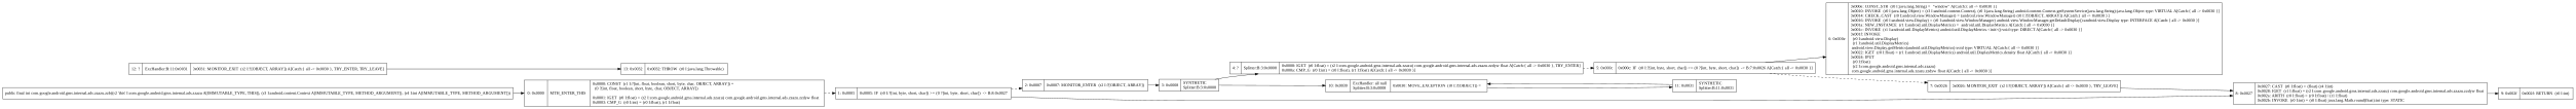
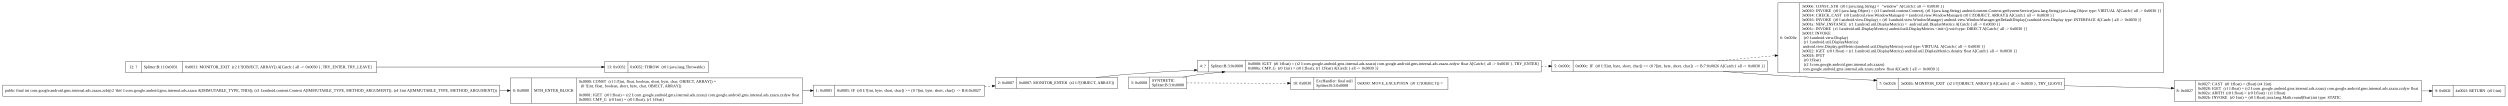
  digraph {
    fontname="Liberation Serif"
    rankdir=LR
    node [fontname="Liberation Serif" shape=record]
    edge [fontname="Liberation Serif"]
-   n1 [label="{0\:\ 0x0000|MTH_ENTER_THIS\l|0x0000: CONST  (r1 I:?[int, float, boolean, short, byte, char, OBJECT, ARRAY]) = \l  (0 ?[int, float, boolean, short, byte, char, OBJECT, ARRAY])\l \l0x0001: IGET  (r0 I:float) = (r2 I:com.google.android.gms.internal.ads.zzazu) com.google.android.gms.internal.ads.zzazu.zzdyw float \l0x0003: CMP_G  (r0 I:int) = (r0 I:float), (r1 I:float) \l}"]
+   n1 [label="{0\:\ 0x0000|MTH_ENTER_BLOCK\l|0x0000: CONST  (r1 I:?[int, float, boolean, short, byte, char, OBJECT, ARRAY]) = \l  (0 ?[int, float, boolean, short, byte, char, OBJECT, ARRAY])\l \l0x0001: IGET  (r0 I:float) = (r2 I:com.google.android.gms.internal.ads.zzazu) com.google.android.gms.internal.ads.zzazu.zzdyw float \l0x0003: CMP_G  (r0 I:int) = (r0 I:float), (r1 I:float) \l}"]
    n2 [label="{1\:\ 0x0005|0x0005: IF  (r0 I:?[int, byte, short, char]) \>= (0 ?[int, byte, short, char])  \-\> B:8:0x0027 \l}"]
    n3 [label="{2\:\ 0x0007|0x0007: MONITOR_ENTER  (r2 I:?[OBJECT, ARRAY]) \l}"]
    n4 [label="{8\:\ 0x0027|0x0027: CAST  (r0 I:float) = (float) (r4 I:int) \l0x0028: IGET  (r1 I:float) = (r2 I:com.google.android.gms.internal.ads.zzazu) com.google.android.gms.internal.ads.zzazu.zzdyw float \l0x002a: ARITH  (r0 I:float) = (r0 I:float) \/ (r1 I:float) \l0x002b: INVOKE  (r0 I:int) = (r0 I:float) java.lang.Math.round(float):int type: STATIC \l}"]
    n5 [label="{3\:\ 0x0008|SYNTHETIC\lSplitter:B:3:0x0008\l}"]
-   n6 [label="{9\:\ 0x002f|0x002f: RETURN  (r0 I:int) \l}"]
+   n6 [label="{9\:\ 0x002f|4x002f: RETURN  (r0 I:int) \l}"]
    n7 [label="{4\:\ ?|Splitter:B:3:0x0008\l|0x0008: IGET  (r0 I:float) = (r2 I:com.google.android.gms.internal.ads.zzazu) com.google.android.gms.internal.ads.zzazu.zzdyw float A[Catch:\{ all \-\> 0x0030 \}, TRY_ENTER]\l0x000a: CMP_G  (r0 I:int) = (r0 I:float), (r1 I:float) A[Catch:\{ all \-\> 0x0030 \}]\l}"]
-   n8 [label="{10\:\ 0x0030|ExcHandler: all null\lSplitter:B:3:0x0008\l|0x0030: MOVE_EXCEPTION  (r0 I:?[OBJECT]) =  \l}"]
+   n8 [label="{10\:\ 0x0030|ExcHandler: final null\lSplitter:B:3:0x0008\l|0x0030: MOVE_EXCEPTION  (r0 I:?[OBJECT]) =  \l}"]
    n9 [label="{5\:\ 0x000c|0x000c: IF  (r0 I:?[int, byte, short, char]) \>= (0 ?[int, byte, short, char])  \-\> B:7:0x0026 A[Catch:\{ all \-\> 0x0030 \}]\l}"]
-   n10 [label="{11\:\ 0x0031|SYNTHETIC\lSplitter:B:11:0x0031\l}"]
    n11 [label="{6\:\ 0x000e|0x000e: CONST_STR  (r0 I:java.lang.String) =  \"window\" A[Catch:\{ all \-\> 0x0030 \}]\l0x0010: INVOKE  (r0 I:java.lang.Object) = (r3 I:android.content.Context), (r0 I:java.lang.String) android.content.Context.getSystemService(java.lang.String):java.lang.Object type: VIRTUAL A[Catch:\{ all \-\> 0x0030 \}]\l0x0014: CHECK_CAST  (r0 I:android.view.WindowManager) = (android.view.WindowManager) (r0 I:?[OBJECT, ARRAY]) A[Catch:\{ all \-\> 0x0030 \}]\l0x0016: INVOKE  (r0 I:android.view.Display) = (r0 I:android.view.WindowManager) android.view.WindowManager.getDefaultDisplay():android.view.Display type: INTERFACE A[Catch:\{ all \-\> 0x0030 \}]\l0x001a: NEW_INSTANCE  (r1 I:android.util.DisplayMetrics) =  android.util.DisplayMetrics A[Catch:\{ all \-\> 0x0030 \}]\l0x001c: INVOKE  (r1 I:android.util.DisplayMetrics) android.util.DisplayMetrics.\<init\>():void type: DIRECT A[Catch:\{ all \-\> 0x0030 \}]\l0x001f: INVOKE  \l  (r0 I:android.view.Display)\l  (r1 I:android.util.DisplayMetrics)\l android.view.Display.getMetrics(android.util.DisplayMetrics):void type: VIRTUAL A[Catch:\{ all \-\> 0x0030 \}]\l0x0022: IGET  (r0 I:float) = (r1 I:android.util.DisplayMetrics) android.util.DisplayMetrics.density float A[Catch:\{ all \-\> 0x0030 \}]\l0x0024: IPUT  \l  (r0 I:float)\l  (r2 I:com.google.android.gms.internal.ads.zzazu)\l com.google.android.gms.internal.ads.zzazu.zzdyw float A[Catch:\{ all \-\> 0x0030 \}]\l}"]
    n12 [label="{7\:\ 0x0026|0x0026: MONITOR_EXIT  (r2 I:?[OBJECT, ARRAY]) A[Catch:\{ all \-\> 0x0030 \}, TRY_LEAVE]\l}"]
-   n13 [label="{12\:\ ?|ExcHandler:B:11:0x0031\l|0x0031: MONITOR_EXIT  (r2 I:?[OBJECT, ARRAY]) A[Catch:\{ all \-\> 0x0030 \}, TRY_ENTER, TRY_LEAVE]\l}"]
+   n13 [label="{12\:\ ?|Splitter:B:11:0x0031\l|0x0031: MONITOR_EXIT  (r2 I:?[OBJECT, ARRAY]) A[Catch:\{ all \-\> 0x0030 \}, TRY_ENTER, TRY_LEAVE]\l}"]
    n14 [label="{13\:\ 0x0032|0x0032: THROW  (r0 I:java.lang.Throwable) \l}"]
    n15 [label="{public final int com.google.android.gms.internal.ads.zzazu.zzb((r2 'this' I:com.google.android.gms.internal.ads.zzazu A[IMMUTABLE_TYPE, THIS]), (r3 I:android.content.Context A[IMMUTABLE_TYPE, METHOD_ARGUMENT]), (r4 I:int A[IMMUTABLE_TYPE, METHOD_ARGUMENT])) }"]
-   n1 -> n2 [style=dashed]
+   n1 -> n2
    n2 -> n3 [style=dashed]
-   n2 -> n4
-   n3 -> n5
+   n3 -> n7
    n4 -> n6
    n5 -> n7
-   n5 -> n8
+   n5 -> n8 [style=dashed]
    n7 -> n9 [style=dashed]
-   n8 -> n10
-   n9 -> n11 [style=solid]
-   n9 -> n12 [style=dashed]
-   n10 -> n8
+   n9 -> n11 [style=dashed]
+   n9 -> n12
    n12 -> n4
    n13 -> n14
    n15 -> n1
  }
